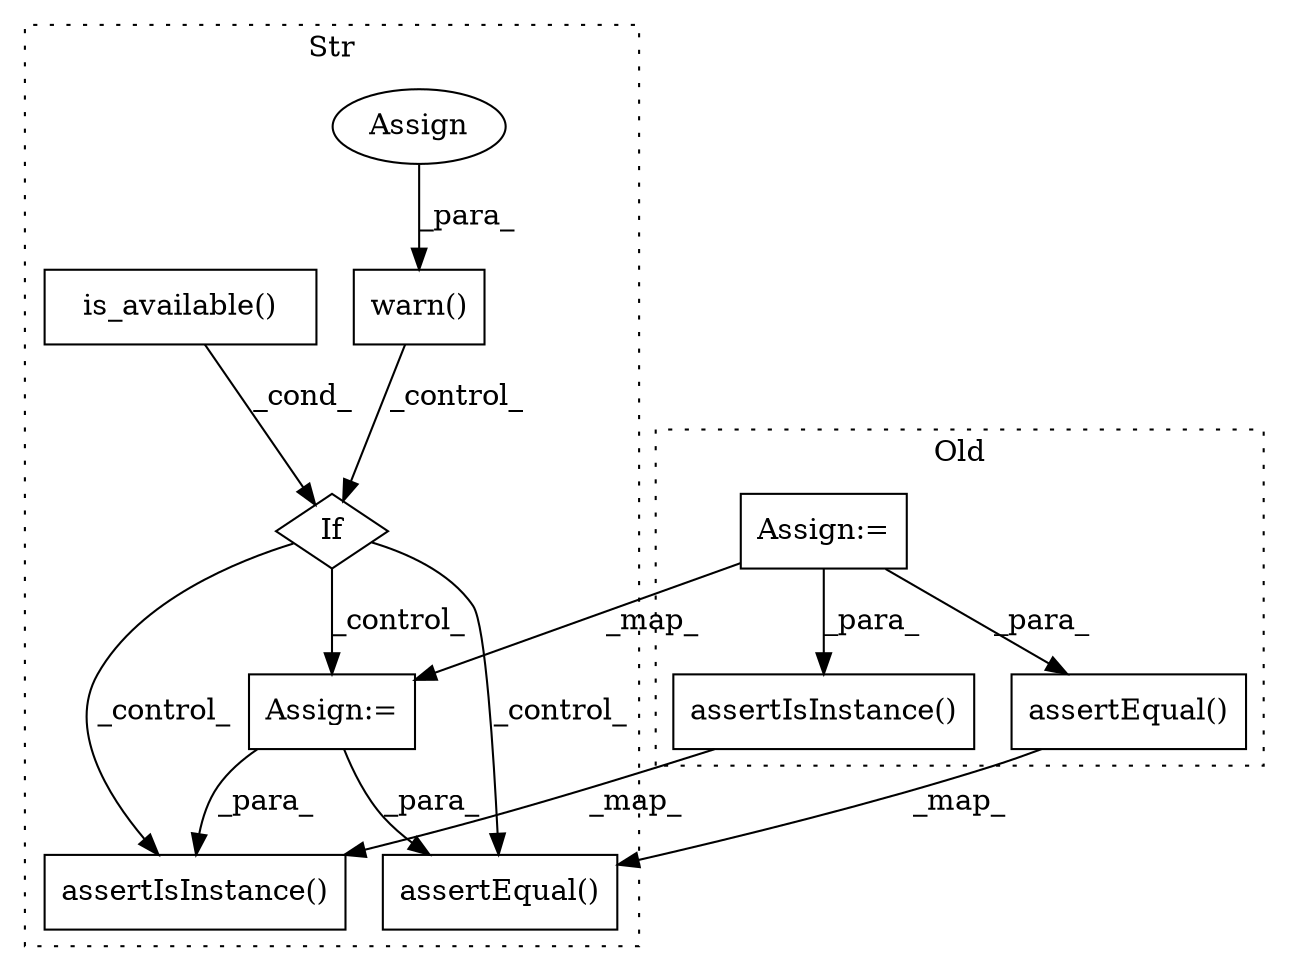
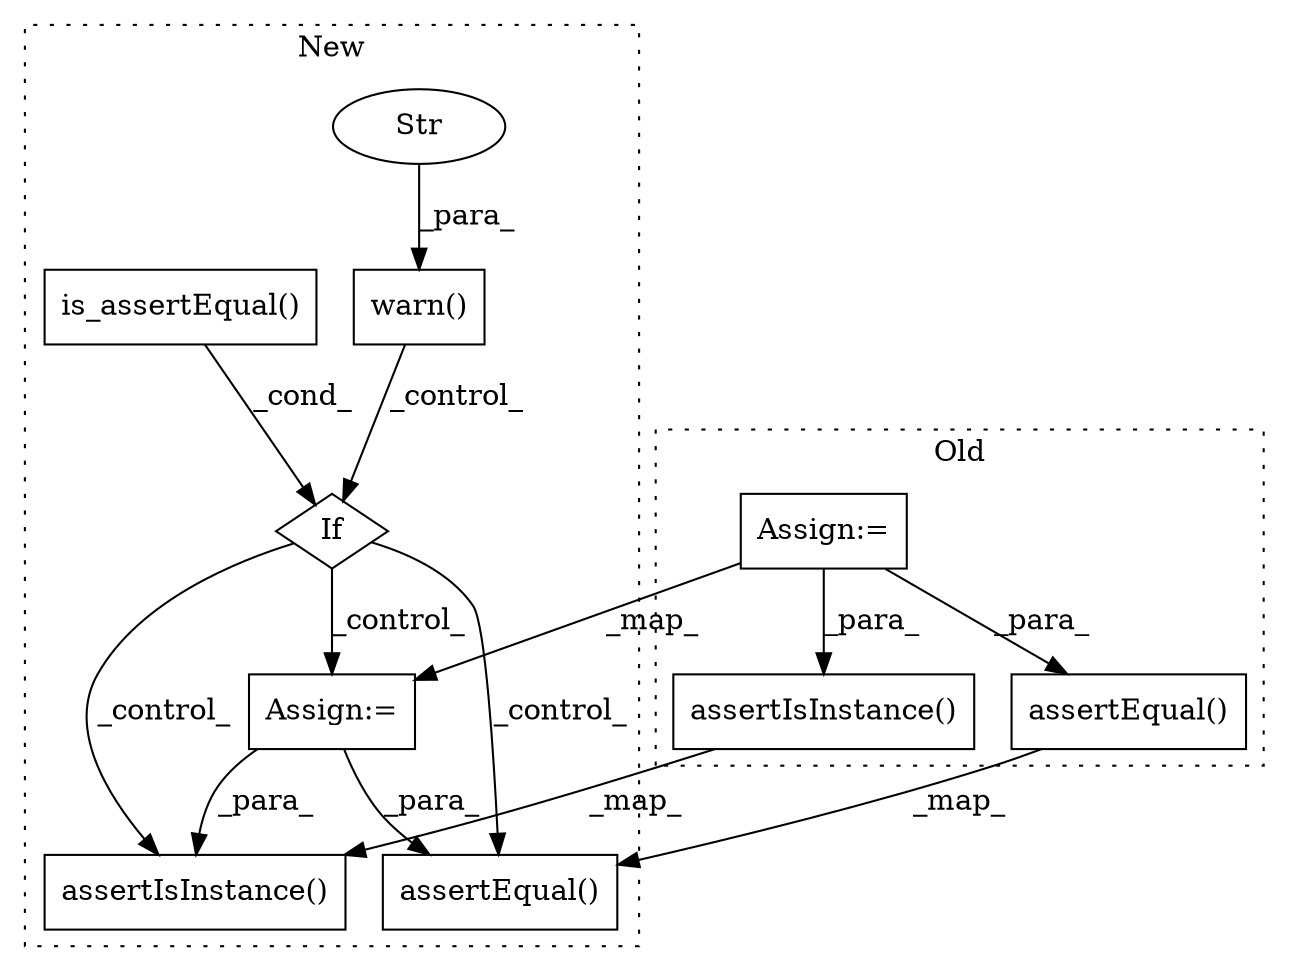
  digraph {
    node [a=75 l=3 shape=box]
    n1 [l="22,1" label="assertIsInstance()" s="5896,5941"]
    n2 [a=68 label="Assign:=" s=5148]
    n3 [l="17,1" label="assertEqual()" s="5951,5987"]
    n4 [l="22,1" label="assertIsInstance()" s="5272,5317"]
    n5 [a=96 label=If s=4362 shape=diamond]
    n6 [l="19,6" label="warn()" s="5568,5704"]
-   n7 [a=66 l=100 label=Assign s=5587 shape=ellipse]
-   n8 [l=25 label="is_available()" s=4365]
+   n7 [a=66 l=100 label=Str s=5587 shape=ellipse]
+   n8 [l=25 label="is_assertEqual()" s=4365]
    n9 [a=68 label="Assign:=" s=4590]
    n10 [l="17,1" label="assertEqual()" s="5322,5357"]
    subgraph cluster_1 {
      label=Old
      style=dotted
      n1
      n2
      n3
    }
    subgraph cluster_2 {
-     label=Str
+     label=New
      style=dotted
      n4
      n5
      n6
      n7
      n8
      n9
      n10
    }
    n1 -> n4 [label=_map_]
    n2 -> n1 [label=_para_]
    n2 -> n3 [label=_para_]
    n2 -> n9 [label=_map_]
    n3 -> n10 [label=_map_]
    n5 -> n4 [label=_control_]
    n5 -> n9 [label=_control_]
    n5 -> n10 [label=_control_]
    n6 -> n5 [label=_control_]
    n7 -> n6 [label=_para_]
    n8 -> n5 [label=_cond_]
    n9 -> n4 [label=_para_]
    n9 -> n10 [label=_para_]
  }
